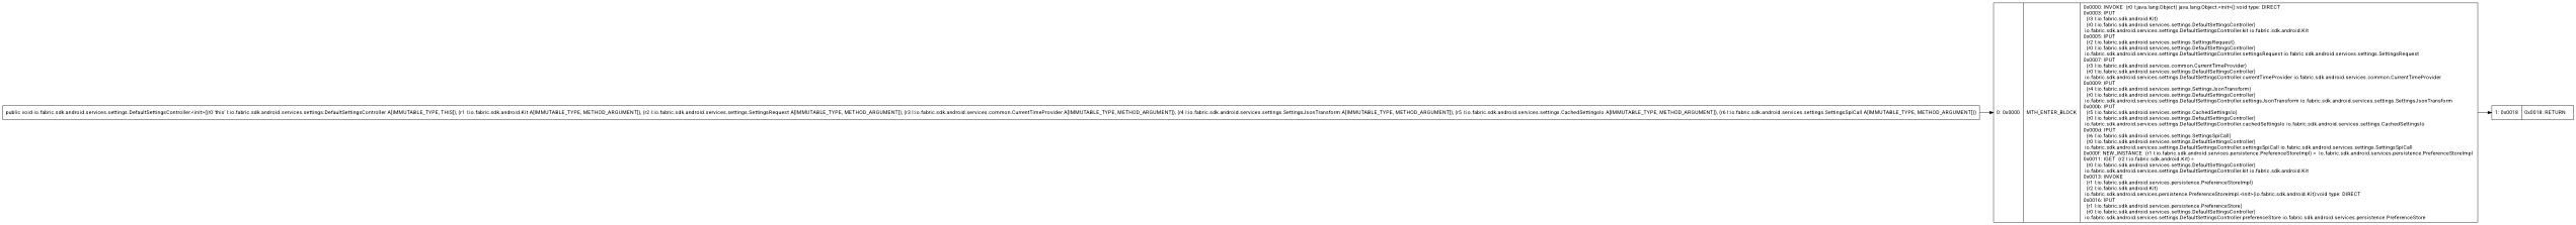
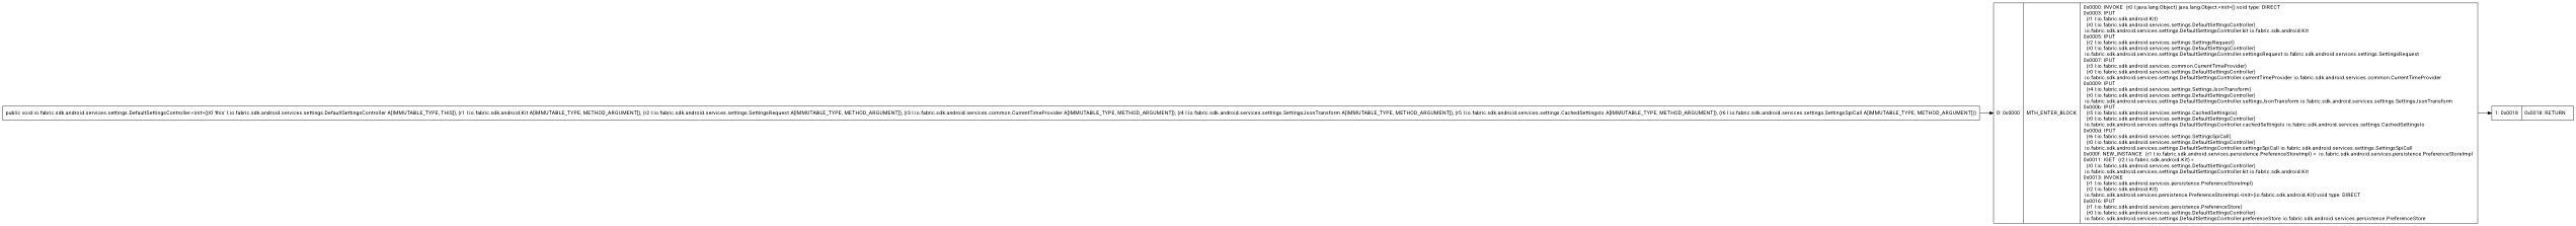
  digraph {
    rankdir=LR
    fontname=Roboto
    node [shape=record fontname=Roboto]
    edge [fontname=Roboto]
-   n1 [label="{0\:\ 0x0000|MTH_ENTER_BLOCK\l|0x0000: INVOKE  (r0 I:java.lang.Object) java.lang.Object.\<init\>():void type: DIRECT \l0x0003: IPUT  \l  (r3 I:io.fabric.sdk.android.Kit)\l  (r0 I:io.fabric.sdk.android.services.settings.DefaultSettingsController)\l io.fabric.sdk.android.services.settings.DefaultSettingsController.kit io.fabric.sdk.android.Kit \l0x0005: IPUT  \l  (r2 I:io.fabric.sdk.android.services.settings.SettingsRequest)\l  (r0 I:io.fabric.sdk.android.services.settings.DefaultSettingsController)\l io.fabric.sdk.android.services.settings.DefaultSettingsController.settingsRequest io.fabric.sdk.android.services.settings.SettingsRequest \l0x0007: IPUT  \l  (r3 I:io.fabric.sdk.android.services.common.CurrentTimeProvider)\l  (r0 I:io.fabric.sdk.android.services.settings.DefaultSettingsController)\l io.fabric.sdk.android.services.settings.DefaultSettingsController.currentTimeProvider io.fabric.sdk.android.services.common.CurrentTimeProvider \l0x0009: IPUT  \l  (r4 I:io.fabric.sdk.android.services.settings.SettingsJsonTransform)\l  (r0 I:io.fabric.sdk.android.services.settings.DefaultSettingsController)\l io.fabric.sdk.android.services.settings.DefaultSettingsController.settingsJsonTransform io.fabric.sdk.android.services.settings.SettingsJsonTransform \l0x000b: IPUT  \l  (r5 I:io.fabric.sdk.android.services.settings.CachedSettingsIo)\l  (r0 I:io.fabric.sdk.android.services.settings.DefaultSettingsController)\l io.fabric.sdk.android.services.settings.DefaultSettingsController.cachedSettingsIo io.fabric.sdk.android.services.settings.CachedSettingsIo \l0x000d: IPUT  \l  (r6 I:io.fabric.sdk.android.services.settings.SettingsSpiCall)\l  (r0 I:io.fabric.sdk.android.services.settings.DefaultSettingsController)\l io.fabric.sdk.android.services.settings.DefaultSettingsController.settingsSpiCall io.fabric.sdk.android.services.settings.SettingsSpiCall \l0x000f: NEW_INSTANCE  (r1 I:io.fabric.sdk.android.services.persistence.PreferenceStoreImpl) =  io.fabric.sdk.android.services.persistence.PreferenceStoreImpl \l0x0011: IGET  (r2 I:io.fabric.sdk.android.Kit) = \l  (r0 I:io.fabric.sdk.android.services.settings.DefaultSettingsController)\l io.fabric.sdk.android.services.settings.DefaultSettingsController.kit io.fabric.sdk.android.Kit \l0x0013: INVOKE  \l  (r1 I:io.fabric.sdk.android.services.persistence.PreferenceStoreImpl)\l  (r2 I:io.fabric.sdk.android.Kit)\l io.fabric.sdk.android.services.persistence.PreferenceStoreImpl.\<init\>(io.fabric.sdk.android.Kit):void type: DIRECT \l0x0016: IPUT  \l  (r1 I:io.fabric.sdk.android.services.persistence.PreferenceStore)\l  (r0 I:io.fabric.sdk.android.services.settings.DefaultSettingsController)\l io.fabric.sdk.android.services.settings.DefaultSettingsController.preferenceStore io.fabric.sdk.android.services.persistence.PreferenceStore \l}"]
+   n1 [label="{0\:\ 0x0000|MTH_ENTER_BLOCK\l|0x0000: INVOKE  (r0 I:java.lang.Object) java.lang.Object.\<init\>():void type: DIRECT \l0x0003: IPUT  \l  (r1 I:io.fabric.sdk.android.Kit)\l  (r0 I:io.fabric.sdk.android.services.settings.DefaultSettingsController)\l io.fabric.sdk.android.services.settings.DefaultSettingsController.kit io.fabric.sdk.android.Kit \l0x0005: IPUT  \l  (r2 I:io.fabric.sdk.android.services.settings.SettingsRequest)\l  (r0 I:io.fabric.sdk.android.services.settings.DefaultSettingsController)\l io.fabric.sdk.android.services.settings.DefaultSettingsController.settingsRequest io.fabric.sdk.android.services.settings.SettingsRequest \l0x0007: IPUT  \l  (r3 I:io.fabric.sdk.android.services.common.CurrentTimeProvider)\l  (r0 I:io.fabric.sdk.android.services.settings.DefaultSettingsController)\l io.fabric.sdk.android.services.settings.DefaultSettingsController.currentTimeProvider io.fabric.sdk.android.services.common.CurrentTimeProvider \l0x0009: IPUT  \l  (r4 I:io.fabric.sdk.android.services.settings.SettingsJsonTransform)\l  (r0 I:io.fabric.sdk.android.services.settings.DefaultSettingsController)\l io.fabric.sdk.android.services.settings.DefaultSettingsController.settingsJsonTransform io.fabric.sdk.android.services.settings.SettingsJsonTransform \l0x000b: IPUT  \l  (r5 I:io.fabric.sdk.android.services.settings.CachedSettingsIo)\l  (r0 I:io.fabric.sdk.android.services.settings.DefaultSettingsController)\l io.fabric.sdk.android.services.settings.DefaultSettingsController.cachedSettingsIo io.fabric.sdk.android.services.settings.CachedSettingsIo \l0x000d: IPUT  \l  (r6 I:io.fabric.sdk.android.services.settings.SettingsSpiCall)\l  (r0 I:io.fabric.sdk.android.services.settings.DefaultSettingsController)\l io.fabric.sdk.android.services.settings.DefaultSettingsController.settingsSpiCall io.fabric.sdk.android.services.settings.SettingsSpiCall \l0x000f: NEW_INSTANCE  (r1 I:io.fabric.sdk.android.services.persistence.PreferenceStoreImpl) =  io.fabric.sdk.android.services.persistence.PreferenceStoreImpl \l0x0011: IGET  (r2 I:io.fabric.sdk.android.Kit) = \l  (r0 I:io.fabric.sdk.android.services.settings.DefaultSettingsController)\l io.fabric.sdk.android.services.settings.DefaultSettingsController.kit io.fabric.sdk.android.Kit \l0x0013: INVOKE  \l  (r1 I:io.fabric.sdk.android.services.persistence.PreferenceStoreImpl)\l  (r2 I:io.fabric.sdk.android.Kit)\l io.fabric.sdk.android.services.persistence.PreferenceStoreImpl.\<init\>(io.fabric.sdk.android.Kit):void type: DIRECT \l0x0016: IPUT  \l  (r1 I:io.fabric.sdk.android.services.persistence.PreferenceStore)\l  (r0 I:io.fabric.sdk.android.services.settings.DefaultSettingsController)\l io.fabric.sdk.android.services.settings.DefaultSettingsController.preferenceStore io.fabric.sdk.android.services.persistence.PreferenceStore \l}"]
    n2 [label="{1\:\ 0x0018|0x0018: RETURN   \l}"]
    n3 [label="{public void io.fabric.sdk.android.services.settings.DefaultSettingsController.\<init\>((r0 'this' I:io.fabric.sdk.android.services.settings.DefaultSettingsController A[IMMUTABLE_TYPE, THIS]), (r1 I:io.fabric.sdk.android.Kit A[IMMUTABLE_TYPE, METHOD_ARGUMENT]), (r2 I:io.fabric.sdk.android.services.settings.SettingsRequest A[IMMUTABLE_TYPE, METHOD_ARGUMENT]), (r3 I:io.fabric.sdk.android.services.common.CurrentTimeProvider A[IMMUTABLE_TYPE, METHOD_ARGUMENT]), (r4 I:io.fabric.sdk.android.services.settings.SettingsJsonTransform A[IMMUTABLE_TYPE, METHOD_ARGUMENT]), (r5 I:io.fabric.sdk.android.services.settings.CachedSettingsIo A[IMMUTABLE_TYPE, METHOD_ARGUMENT]), (r6 I:io.fabric.sdk.android.services.settings.SettingsSpiCall A[IMMUTABLE_TYPE, METHOD_ARGUMENT])) }"]
    n1 -> n2
    n3 -> n1
  }
